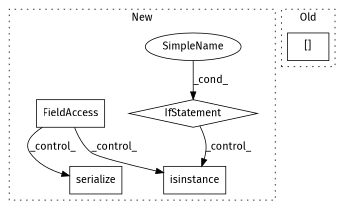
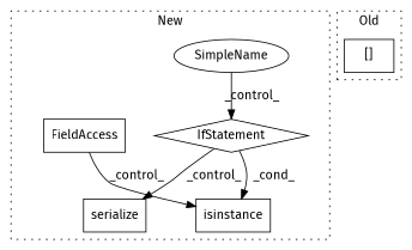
  digraph {
    fontname="Fira Sans"
    node [a=32 fontname="Fira Sans" shape=box]
    edge [fontname="Fira Sans"]
    n1 [l="10,1" label=serialize s="1176,1189"]
    n2 [a=42 label=SimpleName shape=ellipse]
    n3 [l="11,1" label=isinstance s="1218,1255"]
    n4 [a=22 l=22 label=FieldAccess s=1233]
    n5 [a=25 l="4,2" label=IfStatement s="1100,1124" shape=diamond]
    n6 [a=2 l="16,1" label="[]" s="834,853"]
    subgraph cluster_1 {
      label=New
      style=dotted
      n1
      n2
      n3
      n4
      n5
    }
    subgraph cluster_2 {
      label=Old
      style=dotted
      n6
    }
-   n2 -> n5 [label=_cond_]
+   n2 -> n5 [label=_control_]
    n4 -> n3 [label=_control_]
-   n4 -> n1 [label=_control_]
-   n5 -> n3 [label=_control_]
+   n5 -> n1 [label=_control_]
+   n5 -> n3 [label=_cond_]
  }
